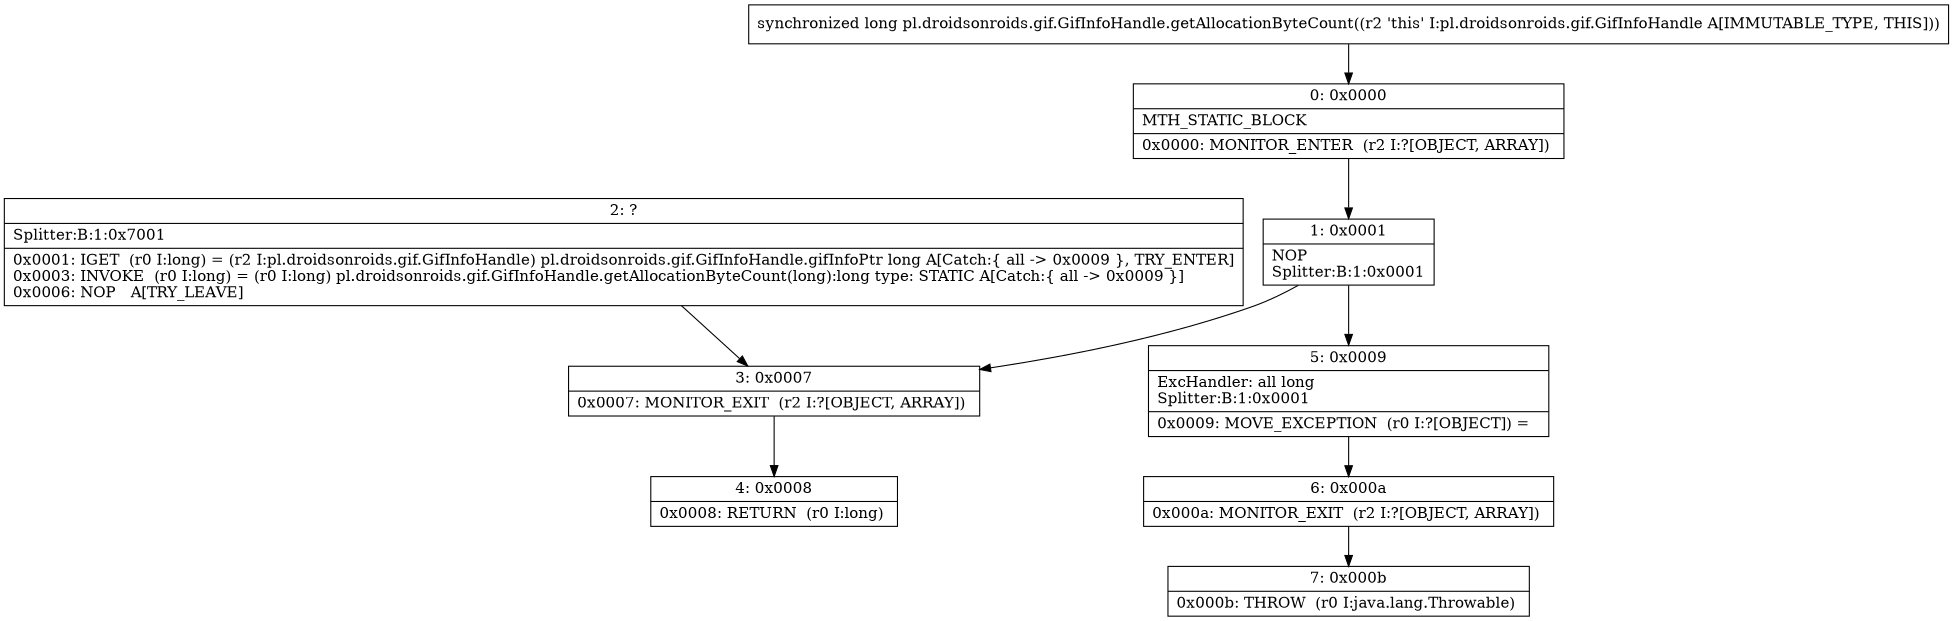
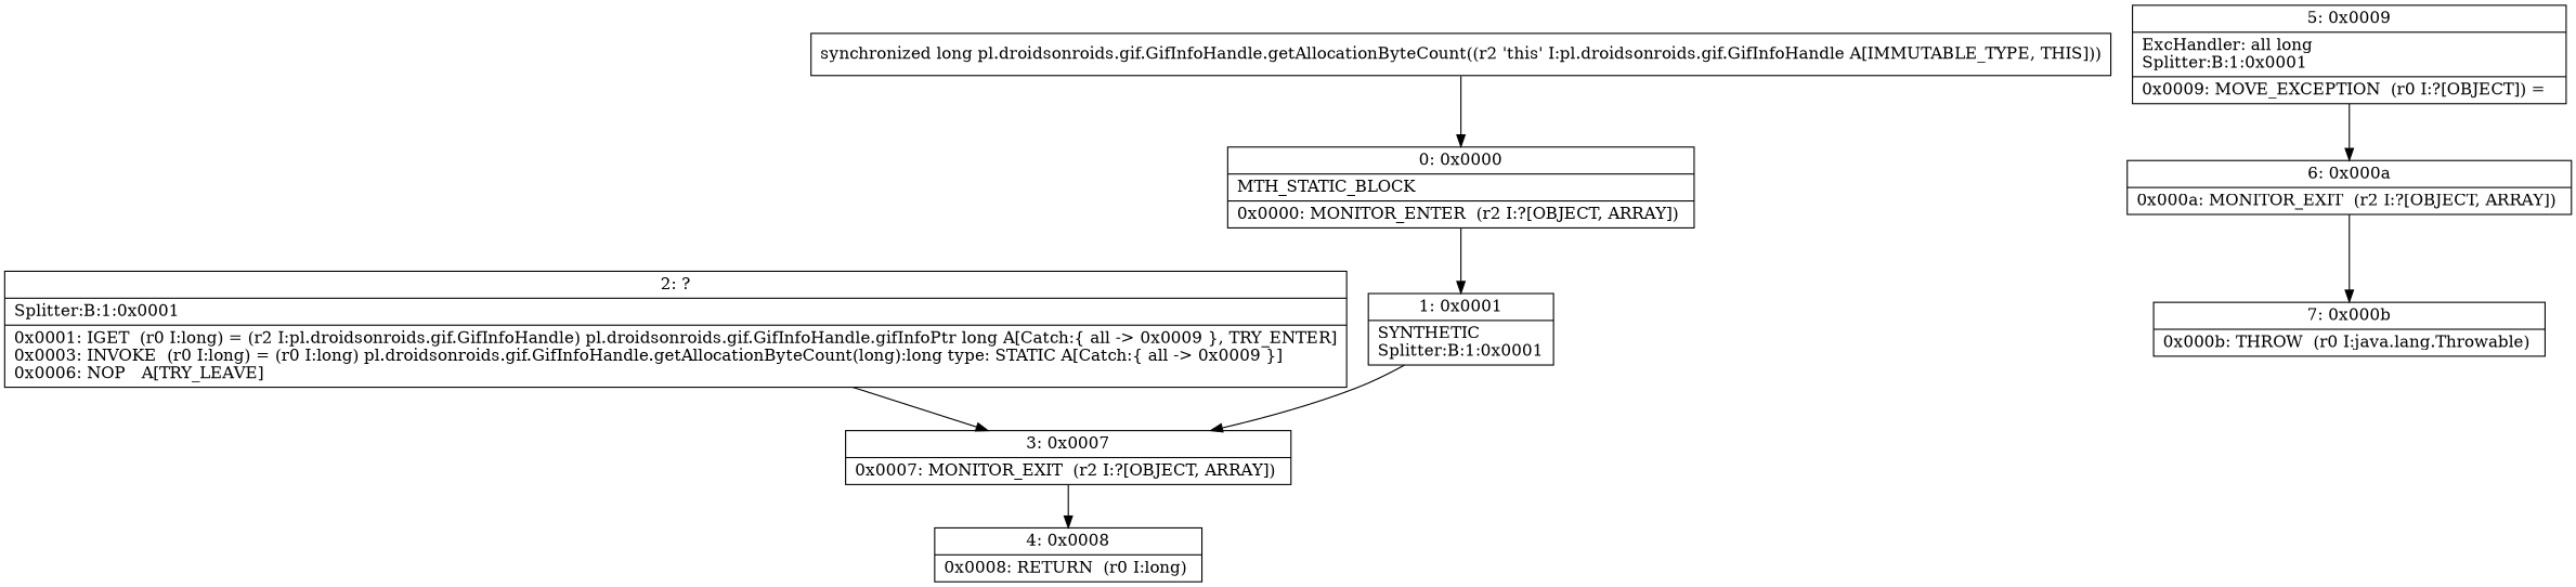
  digraph {
    node [shape=record]
    n1 [label="{0\:\ 0x0000|MTH_STATIC_BLOCK\l|0x0000: MONITOR_ENTER  (r2 I:?[OBJECT, ARRAY]) \l}"]
-   n2 [label="{1\:\ 0x0001|NOP\lSplitter:B:1:0x0001\l}"]
+   n2 [label="{1\:\ 0x0001|SYNTHETIC\lSplitter:B:1:0x0001\l}"]
    n3 [label="{5\:\ 0x0009|ExcHandler: all long\lSplitter:B:1:0x0001\l|0x0009: MOVE_EXCEPTION  (r0 I:?[OBJECT]) =  \l}"]
    n4 [label="{3\:\ 0x0007|0x0007: MONITOR_EXIT  (r2 I:?[OBJECT, ARRAY]) \l}"]
-   n5 [label="{2\:\ ?|Splitter:B:1:0x7001\l|0x0001: IGET  (r0 I:long) = (r2 I:pl.droidsonroids.gif.GifInfoHandle) pl.droidsonroids.gif.GifInfoHandle.gifInfoPtr long A[Catch:\{ all \-\> 0x0009 \}, TRY_ENTER]\l0x0003: INVOKE  (r0 I:long) = (r0 I:long) pl.droidsonroids.gif.GifInfoHandle.getAllocationByteCount(long):long type: STATIC A[Catch:\{ all \-\> 0x0009 \}]\l0x0006: NOP   A[TRY_LEAVE]\l}"]
+   n5 [label="{2\:\ ?|Splitter:B:1:0x0001\l|0x0001: IGET  (r0 I:long) = (r2 I:pl.droidsonroids.gif.GifInfoHandle) pl.droidsonroids.gif.GifInfoHandle.gifInfoPtr long A[Catch:\{ all \-\> 0x0009 \}, TRY_ENTER]\l0x0003: INVOKE  (r0 I:long) = (r0 I:long) pl.droidsonroids.gif.GifInfoHandle.getAllocationByteCount(long):long type: STATIC A[Catch:\{ all \-\> 0x0009 \}]\l0x0006: NOP   A[TRY_LEAVE]\l}"]
    n6 [label="{6\:\ 0x000a|0x000a: MONITOR_EXIT  (r2 I:?[OBJECT, ARRAY]) \l}"]
    n7 [label="{4\:\ 0x0008|0x0008: RETURN  (r0 I:long) \l}"]
    n8 [label="{7\:\ 0x000b|0x000b: THROW  (r0 I:java.lang.Throwable) \l}"]
    n9 [label="{synchronized long pl.droidsonroids.gif.GifInfoHandle.getAllocationByteCount((r2 'this' I:pl.droidsonroids.gif.GifInfoHandle A[IMMUTABLE_TYPE, THIS])) }"]
    n1 -> n2
-   n2 -> n3
    n2 -> n4
    n3 -> n6
    n4 -> n7
    n5 -> n4
    n6 -> n8
    n9 -> n1
  }
